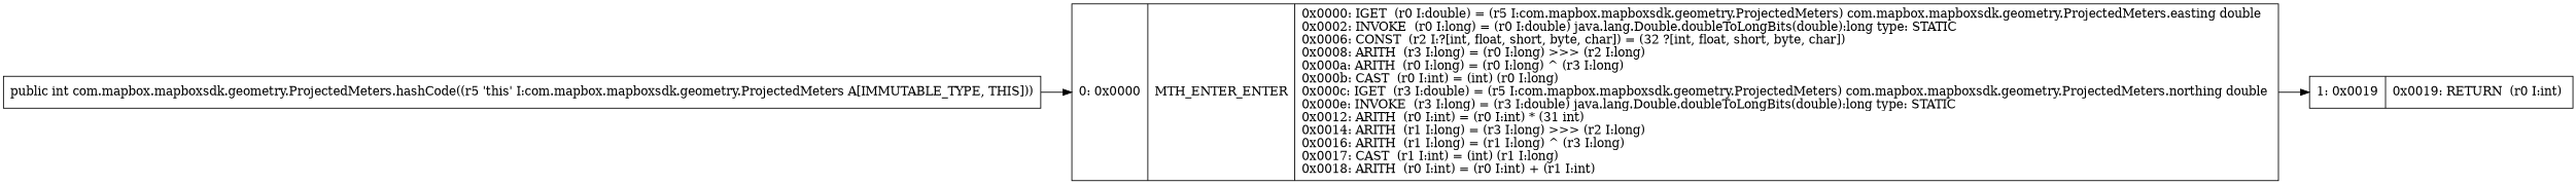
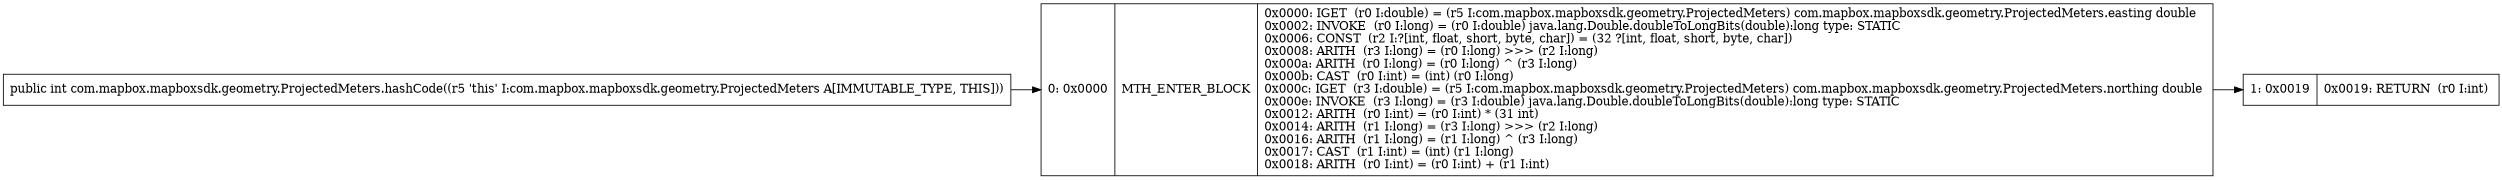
  digraph {
    rankdir=LR
    node [shape=record]
-   n1 [label="{0\:\ 0x0000|MTH_ENTER_ENTER\l|0x0000: IGET  (r0 I:double) = (r5 I:com.mapbox.mapboxsdk.geometry.ProjectedMeters) com.mapbox.mapboxsdk.geometry.ProjectedMeters.easting double \l0x0002: INVOKE  (r0 I:long) = (r0 I:double) java.lang.Double.doubleToLongBits(double):long type: STATIC \l0x0006: CONST  (r2 I:?[int, float, short, byte, char]) = (32 ?[int, float, short, byte, char]) \l0x0008: ARITH  (r3 I:long) = (r0 I:long) \>\>\> (r2 I:long) \l0x000a: ARITH  (r0 I:long) = (r0 I:long) ^ (r3 I:long) \l0x000b: CAST  (r0 I:int) = (int) (r0 I:long) \l0x000c: IGET  (r3 I:double) = (r5 I:com.mapbox.mapboxsdk.geometry.ProjectedMeters) com.mapbox.mapboxsdk.geometry.ProjectedMeters.northing double \l0x000e: INVOKE  (r3 I:long) = (r3 I:double) java.lang.Double.doubleToLongBits(double):long type: STATIC \l0x0012: ARITH  (r0 I:int) = (r0 I:int) * (31 int) \l0x0014: ARITH  (r1 I:long) = (r3 I:long) \>\>\> (r2 I:long) \l0x0016: ARITH  (r1 I:long) = (r1 I:long) ^ (r3 I:long) \l0x0017: CAST  (r1 I:int) = (int) (r1 I:long) \l0x0018: ARITH  (r0 I:int) = (r0 I:int) + (r1 I:int) \l}"]
+   n1 [label="{0\:\ 0x0000|MTH_ENTER_BLOCK\l|0x0000: IGET  (r0 I:double) = (r5 I:com.mapbox.mapboxsdk.geometry.ProjectedMeters) com.mapbox.mapboxsdk.geometry.ProjectedMeters.easting double \l0x0002: INVOKE  (r0 I:long) = (r0 I:double) java.lang.Double.doubleToLongBits(double):long type: STATIC \l0x0006: CONST  (r2 I:?[int, float, short, byte, char]) = (32 ?[int, float, short, byte, char]) \l0x0008: ARITH  (r3 I:long) = (r0 I:long) \>\>\> (r2 I:long) \l0x000a: ARITH  (r0 I:long) = (r0 I:long) ^ (r3 I:long) \l0x000b: CAST  (r0 I:int) = (int) (r0 I:long) \l0x000c: IGET  (r3 I:double) = (r5 I:com.mapbox.mapboxsdk.geometry.ProjectedMeters) com.mapbox.mapboxsdk.geometry.ProjectedMeters.northing double \l0x000e: INVOKE  (r3 I:long) = (r3 I:double) java.lang.Double.doubleToLongBits(double):long type: STATIC \l0x0012: ARITH  (r0 I:int) = (r0 I:int) * (31 int) \l0x0014: ARITH  (r1 I:long) = (r3 I:long) \>\>\> (r2 I:long) \l0x0016: ARITH  (r1 I:long) = (r1 I:long) ^ (r3 I:long) \l0x0017: CAST  (r1 I:int) = (int) (r1 I:long) \l0x0018: ARITH  (r0 I:int) = (r0 I:int) + (r1 I:int) \l}"]
    n2 [label="{1\:\ 0x0019|0x0019: RETURN  (r0 I:int) \l}"]
    n3 [label="{public int com.mapbox.mapboxsdk.geometry.ProjectedMeters.hashCode((r5 'this' I:com.mapbox.mapboxsdk.geometry.ProjectedMeters A[IMMUTABLE_TYPE, THIS])) }"]
    n1 -> n2
    n3 -> n1
  }
